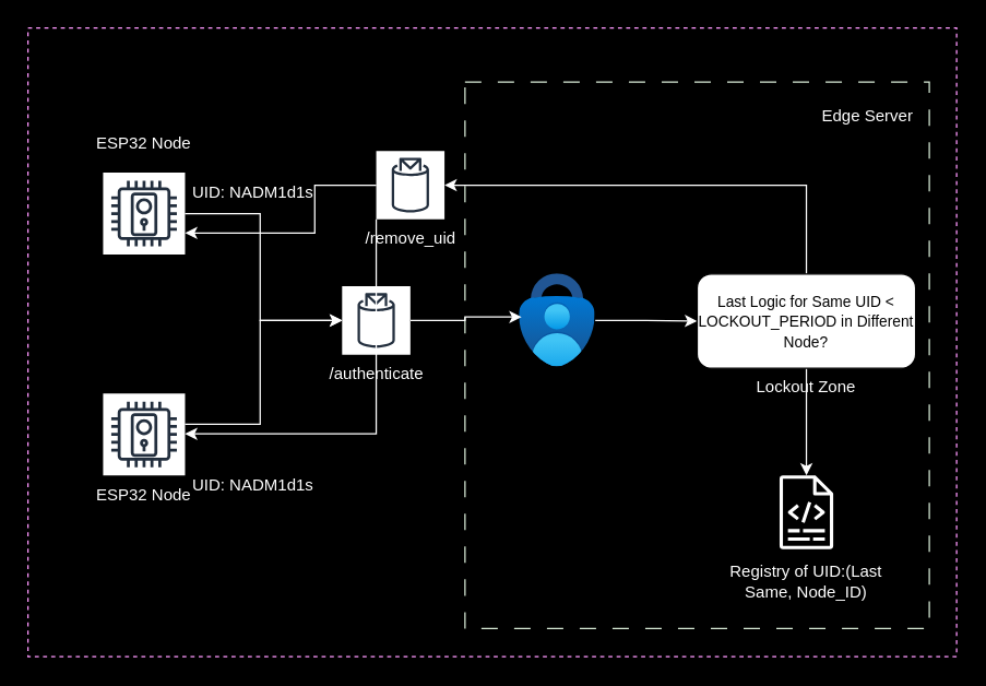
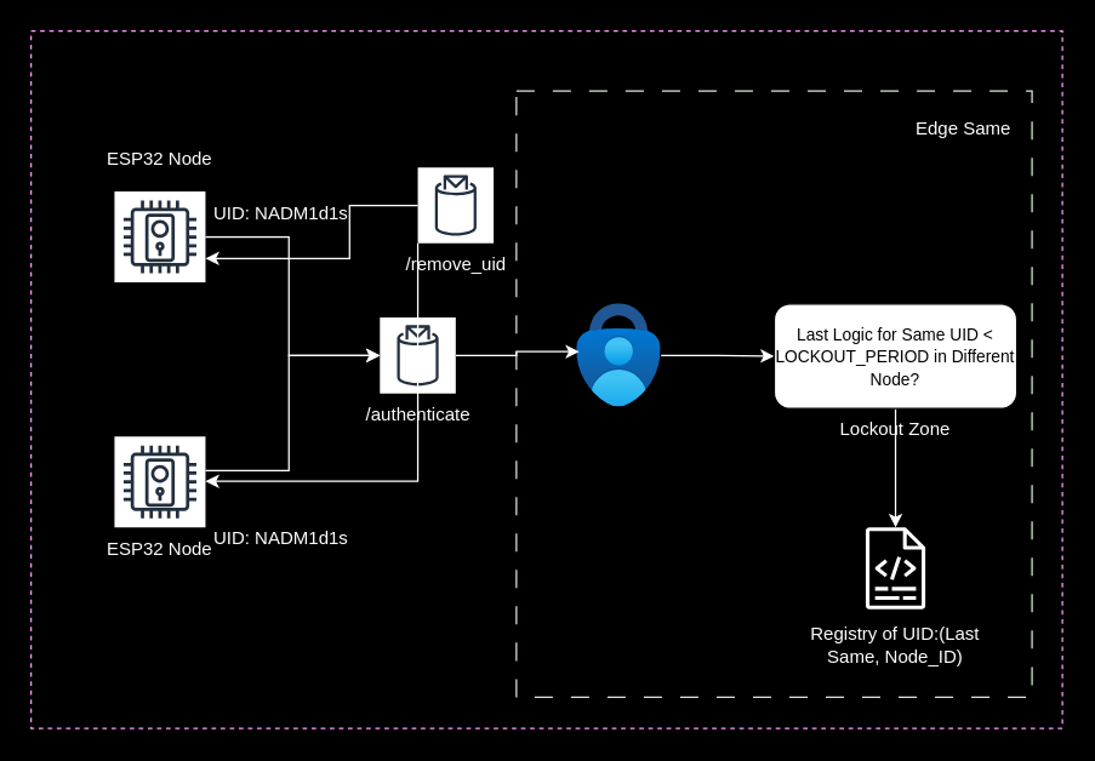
  <mxCell id="0" />
  <mxCell id="1" parent="0" />
  <mxCell id="2" value="" style="rounded=0;whiteSpace=wrap;html=1;fillColor=none;strokeColor=#FF99FF;dashed=1;" vertex="1" parent="1"><mxGeometry x="20" y="20" width="680" height="460" as="geometry" /></mxCell>
  <mxCell id="3" value="" style="edgeStyle=orthogonalEdgeStyle;rounded=0;orthogonalLoop=1;jettySize=auto;html=1;" edge="1" parent="1"><mxGeometry relative="1" as="geometry"><mxPoint x="300" y="270" as="sourcePoint" /><mxPoint x="305" y="350" as="targetPoint" /></mxGeometry></mxCell>
  <mxCell id="4" value="&lt;font color=&quot;#ffffff&quot;&gt;ESP32 Node&lt;br&gt;&lt;/font&gt;" style="text;html=1;align=center;verticalAlign=middle;whiteSpace=wrap;rounded=0;" vertex="1" parent="1"><mxGeometry x="40" y="90" width="130" height="30" as="geometry" /></mxCell>
  <mxCell id="5" value="" style="rounded=0;whiteSpace=wrap;html=1;fillColor=none;strokeColor=#D5E8D4;dashed=1;dashPattern=12 12;" vertex="1" parent="1"><mxGeometry x="340" y="59.5" width="340" height="400" as="geometry" /></mxCell>
  <mxCell id="6" value="&lt;font color=&quot;#ffffff&quot;&gt;Registry of UID:(Last Same, Node_ID)&lt;br&gt;&lt;/font&gt;" style="text;html=1;align=center;verticalAlign=middle;whiteSpace=wrap;rounded=0;" vertex="1" parent="1"><mxGeometry x="525" y="410" width="130" height="30" as="geometry" /></mxCell>
  <mxCell id="7" value="&lt;font color=&quot;#ffffff&quot;&gt;/authenticate&lt;/font&gt;" style="sketch=0;outlineConnect=0;fontColor=#232F3E;gradientColor=none;strokeColor=#232F3E;fillColor=#ffffff;dashed=0;verticalLabelPosition=bottom;verticalAlign=top;align=center;html=1;fontSize=12;fontStyle=0;aspect=fixed;shape=mxgraph.aws4.resourceIcon;resIcon=mxgraph.aws4.topic_2;" vertex="1" parent="1"><mxGeometry x="250" y="209" width="50" height="50" as="geometry" /></mxCell>
  <mxCell id="8" value="&lt;div&gt;&lt;font color=&quot;#ffffff&quot;&gt;Lockout Zone&lt;br&gt;&lt;/font&gt;&lt;/div&gt;" style="text;html=1;align=center;verticalAlign=middle;whiteSpace=wrap;rounded=0;" vertex="1" parent="1"><mxGeometry x="525" y="268" width="130" height="30" as="geometry" /></mxCell>
  <mxCell id="9" style="edgeStyle=orthogonalEdgeStyle;rounded=0;orthogonalLoop=1;jettySize=auto;html=1;strokeColor=#FFFFFF;" edge="1" parent="1" source="10" target="7"><mxGeometry relative="1" as="geometry"><Array as="points"><mxPoint x="190" y="156" /><mxPoint x="190" y="234" /></Array></mxGeometry></mxCell>
  <mxCell id="10" value="" style="sketch=0;outlineConnect=0;fontColor=#232F3E;gradientColor=none;strokeColor=#232F3E;fillColor=#ffffff;dashed=0;verticalLabelPosition=bottom;verticalAlign=top;align=center;html=1;fontSize=12;fontStyle=0;aspect=fixed;shape=mxgraph.aws4.resourceIcon;resIcon=mxgraph.aws4.door_lock;" vertex="1" parent="1"><mxGeometry x="75" y="125.8" width="60" height="60" as="geometry" /></mxCell>
  <mxCell id="11" value="&lt;font color=&quot;#ffffff&quot;&gt;ESP32 Node&lt;br&gt;&lt;/font&gt;" style="text;html=1;align=center;verticalAlign=middle;whiteSpace=wrap;rounded=0;" vertex="1" parent="1"><mxGeometry x="40" y="347.4" width="130" height="30" as="geometry" /></mxCell>
  <mxCell id="12" style="edgeStyle=orthogonalEdgeStyle;rounded=0;orthogonalLoop=1;jettySize=auto;html=1;strokeColor=#FFFFFF;" edge="1" parent="1" source="13" target="7"><mxGeometry relative="1" as="geometry"><Array as="points"><mxPoint x="190" y="310" /><mxPoint x="190" y="234" /></Array></mxGeometry></mxCell>
  <mxCell id="13" value="" style="sketch=0;outlineConnect=0;fontColor=#232F3E;gradientColor=none;strokeColor=#232F3E;fillColor=#ffffff;dashed=0;verticalLabelPosition=bottom;verticalAlign=top;align=center;html=1;fontSize=12;fontStyle=0;aspect=fixed;shape=mxgraph.aws4.resourceIcon;resIcon=mxgraph.aws4.door_lock;" vertex="1" parent="1"><mxGeometry x="75" y="287.4" width="60" height="60" as="geometry" /></mxCell>
  <mxCell id="14" value="&lt;font color=&quot;#ffffff&quot;&gt;UID: NADM1d1s&lt;br&gt;&lt;/font&gt;" style="text;html=1;align=center;verticalAlign=middle;whiteSpace=wrap;rounded=0;" vertex="1" parent="1"><mxGeometry x="120" y="340" width="130" height="30" as="geometry" /></mxCell>
  <mxCell id="15" value="&lt;font color=&quot;#ffffff&quot;&gt;UID: NADM1d1s&lt;br&gt;&lt;/font&gt;" style="text;html=1;align=center;verticalAlign=middle;whiteSpace=wrap;rounded=0;" vertex="1" parent="1"><mxGeometry x="120" y="125.8" width="130" height="30" as="geometry" /></mxCell>
  <mxCell id="16" style="edgeStyle=orthogonalEdgeStyle;rounded=0;orthogonalLoop=1;jettySize=auto;html=1;entryX=0.005;entryY=0.466;entryDx=0;entryDy=0;entryPerimeter=0;" edge="1" parent="1" source="7" target="5"><mxGeometry relative="1" as="geometry" /></mxCell>
  <mxCell id="17" style="edgeStyle=orthogonalEdgeStyle;rounded=0;orthogonalLoop=1;jettySize=auto;html=1;strokeColor=#FFFFFF;" edge="1" parent="1" source="18" target="24"><mxGeometry relative="1" as="geometry"><mxPoint x="500" y="234" as="targetPoint" /></mxGeometry></mxCell>
  <mxCell id="18" value="" style="image;aspect=fixed;html=1;points=[];align=center;fontSize=12;image=img/lib/azure2/security/Multifactor_Authentication.svg;" vertex="1" parent="1"><mxGeometry x="380" y="200" width="55.4" height="68" as="geometry" /></mxCell>
  <mxCell id="19" style="edgeStyle=orthogonalEdgeStyle;rounded=0;orthogonalLoop=1;jettySize=auto;html=1;entryX=0.026;entryY=0.463;entryDx=0;entryDy=0;entryPerimeter=0;strokeColor=#FFFFFF;" edge="1" parent="1" source="7" target="18"><mxGeometry relative="1" as="geometry" /></mxCell>
  <mxCell id="20" value="" style="sketch=0;outlineConnect=0;fontColor=#232F3E;gradientColor=none;fillColor=#FFFFFF;strokeColor=none;dashed=0;verticalLabelPosition=bottom;verticalAlign=top;align=center;html=1;fontSize=12;fontStyle=0;aspect=fixed;pointerEvents=1;shape=mxgraph.aws4.logs;" vertex="1" parent="1"><mxGeometry x="570.27" y="347.4" width="39.46" height="54" as="geometry" /></mxCell>
- <mxCell id="21" value="&lt;font color=&quot;#ffffff&quot;&gt;Edge Server&lt;br&gt;&lt;/font&gt;" style="text;html=1;align=center;verticalAlign=middle;whiteSpace=wrap;rounded=0;" vertex="1" parent="1"><mxGeometry x="570" y="70" width="130" height="30" as="geometry" /></mxCell>
+ <mxCell id="21" value="&lt;font color=&quot;#ffffff&quot;&gt;Edge Same&lt;br&gt;&lt;/font&gt;" style="text;html=1;align=center;verticalAlign=middle;whiteSpace=wrap;rounded=0;" vertex="1" parent="1"><mxGeometry x="570" y="70" width="130" height="30" as="geometry" /></mxCell>
  <mxCell id="22" style="edgeStyle=orthogonalEdgeStyle;rounded=0;orthogonalLoop=1;jettySize=auto;html=1;strokeColor=#FFFFFF;exitX=0.5;exitY=1;exitDx=0;exitDy=0;" edge="1" parent="1" source="24" target="20"><mxGeometry relative="1" as="geometry"><mxPoint x="615.1" y="274" as="sourcePoint" /><Array as="points"><mxPoint x="590" y="377" /></Array></mxGeometry></mxCell>
- <mxCell id="23" style="edgeStyle=orthogonalEdgeStyle;rounded=0;orthogonalLoop=1;jettySize=auto;html=1;strokeColor=#FFFFFF;" edge="1" parent="1" source="24" target="27"><mxGeometry relative="1" as="geometry"><Array as="points"><mxPoint x="590" y="135" /></Array></mxGeometry></mxCell>
  <mxCell id="24" value="&lt;font style=&quot;font-size: 11px;&quot;&gt;Last Logic for Same UID &amp;lt; LOCKOUT_PERIOD in Different Node?&lt;/font&gt;" style="rounded=1;whiteSpace=wrap;html=1;" vertex="1" parent="1"><mxGeometry x="510" y="200" width="160" height="69" as="geometry" /></mxCell>
  <mxCell id="25" style="edgeStyle=orthogonalEdgeStyle;rounded=0;orthogonalLoop=1;jettySize=auto;html=1;strokeColor=#FFFFFF;" edge="1" parent="1" source="27" target="10"><mxGeometry relative="1" as="geometry"><Array as="points"><mxPoint x="230" y="135" /><mxPoint x="230" y="170" /></Array></mxGeometry></mxCell>
  <mxCell id="26" style="edgeStyle=orthogonalEdgeStyle;rounded=0;orthogonalLoop=1;jettySize=auto;html=1;strokeColor=#FFFFFF;" edge="1" parent="1" source="27" target="13"><mxGeometry relative="1" as="geometry"><Array as="points"><mxPoint x="275" y="317" /></Array></mxGeometry></mxCell>
  <mxCell id="27" value="&lt;font color=&quot;#ffffff&quot;&gt;/remove_uid&lt;/font&gt;" style="sketch=0;outlineConnect=0;fontColor=#232F3E;gradientColor=none;strokeColor=#232F3E;fillColor=#ffffff;dashed=0;verticalLabelPosition=bottom;verticalAlign=top;align=center;html=1;fontSize=12;fontStyle=0;aspect=fixed;shape=mxgraph.aws4.resourceIcon;resIcon=mxgraph.aws4.topic_2;" vertex="1" parent="1"><mxGeometry x="275" y="110" width="50" height="50" as="geometry" /></mxCell>
